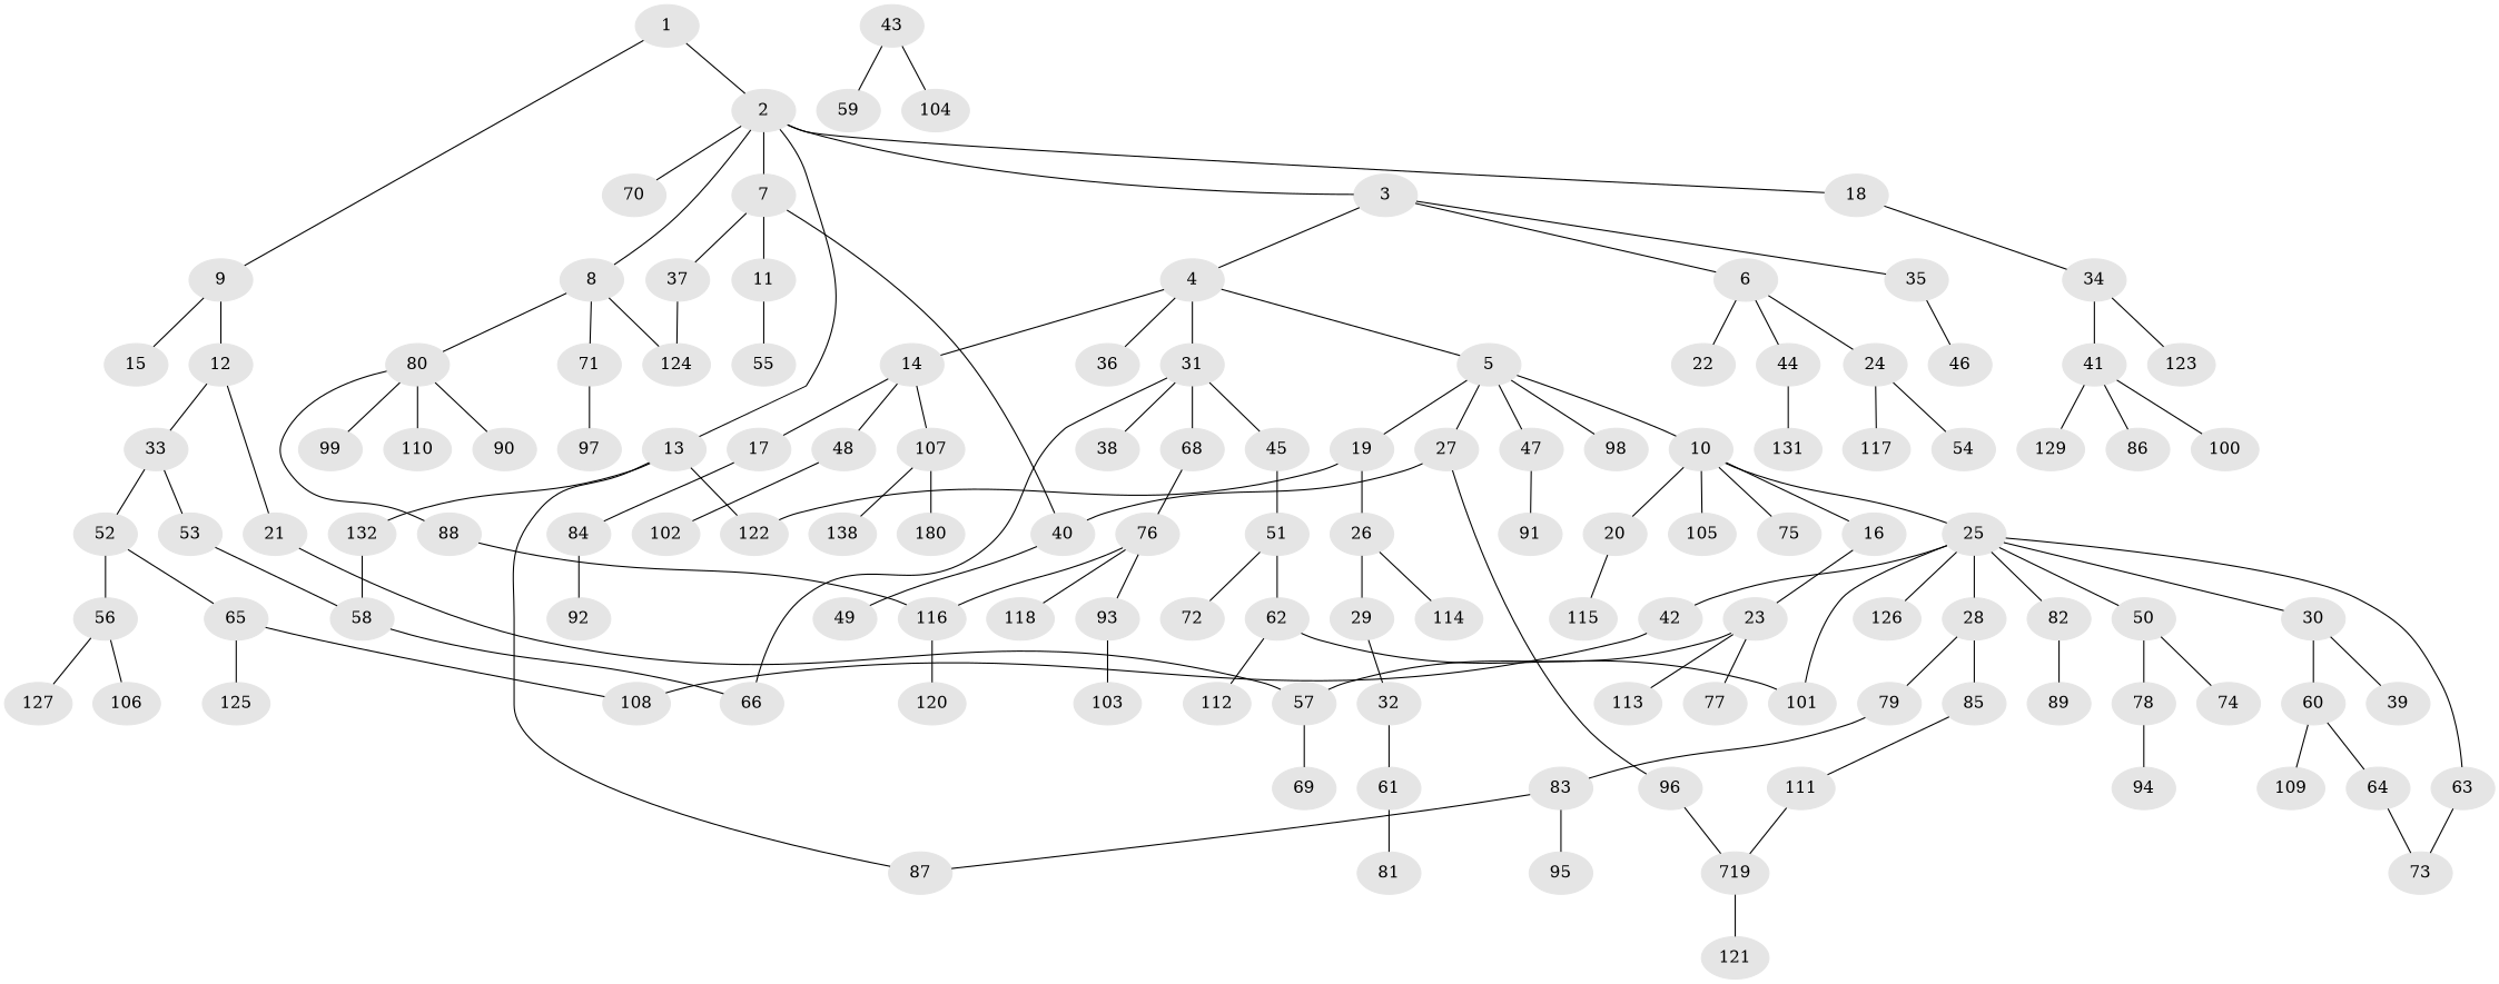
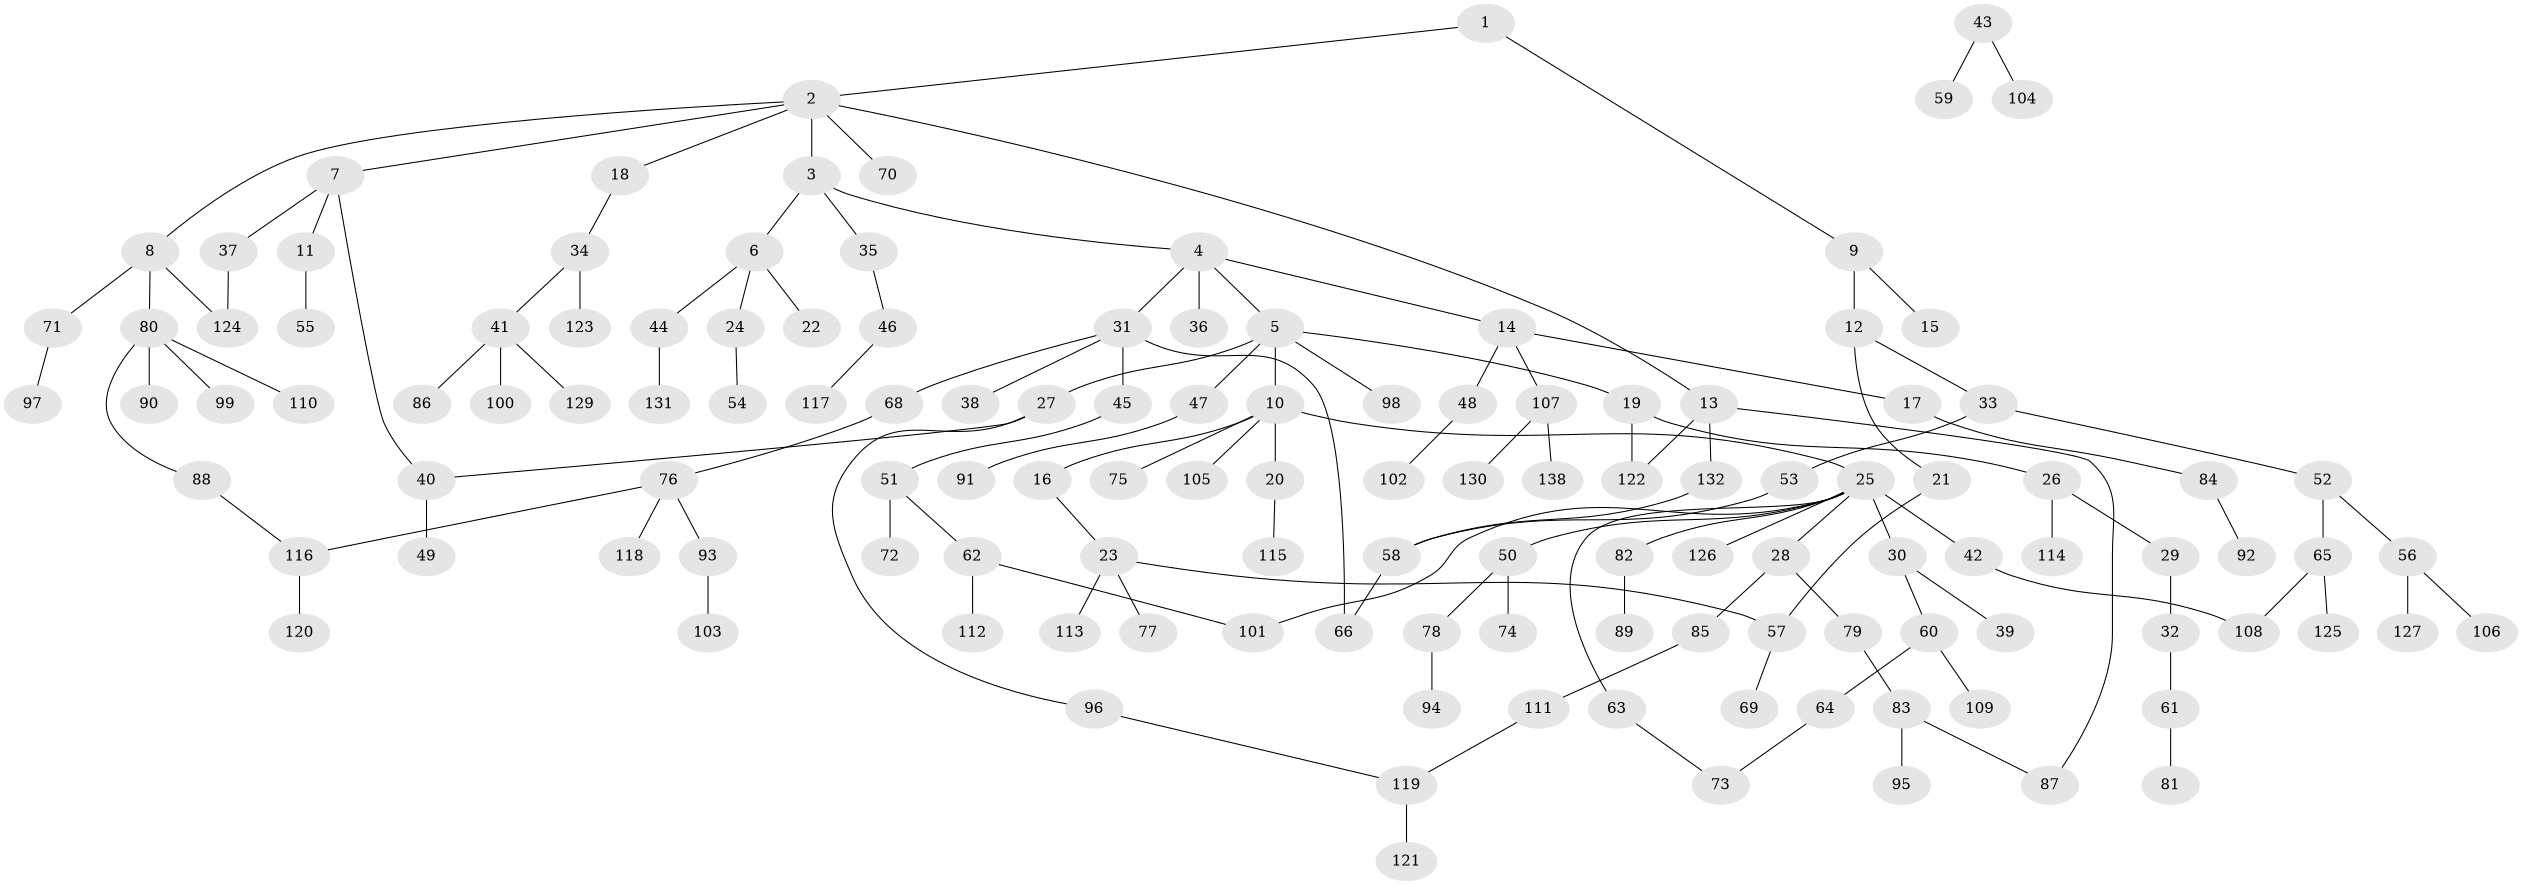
  graph {
    node [color=gray90 style=filled]
    1
    2
    9
    3
    7
    8
    13
    18
    70
    12
    15
    4
    6
    35
    11
    37
    40
    71
    80
    124
    87
    122
    132
    34
    5
    14
    31
    36
    22
    24
    44
    46
    10
    19
    27
    47
    98
    17
    48
    107
    38
    45
    66
    68
    16
    20
    25
    75
    105
    26
    96
    91
    54
    117
    131
    55
    49
    97
    88
    90
    99
    110
    21
    33
    23
    115
    28
    30
    42
    50
    63
    82
    101
    126
    57
    52
    53
    58
    84
    102
    n81 [label=138]
-   130 [label=180]
+   130
    77
    113
    92
    41
    123
    29
    114
    69
    79
    85
    39
    60
    108
    74
    78
    73
    89
    32
-   119 [label=719]
+   119
    83
    111
    61
    64
    109
    51
    76
    81
    56
    65
    86
    100
    129
    43
    59
    104
    62
    72
    94
    112
    106
    127
    125
    93
    116
    118
    103
    120
    95
    121
    1 -- 2
    1 -- 9
    2 -- 3
    2 -- 7
    2 -- 8
    2 -- 13
    2 -- 18
    2 -- 70
    9 -- 12
    9 -- 15
    3 -- 4
    3 -- 6
    3 -- 35
    7 -- 11
    7 -- 37
    7 -- 40
    8 -- 71
    8 -- 80
    8 -- 124
    13 -- 87
    13 -- 122
    13 -- 132
    18 -- 34
    12 -- 21
    12 -- 33
    4 -- 5
    4 -- 14
    4 -- 31
    4 -- 36
    6 -- 22
    6 -- 24
    6 -- 44
    35 -- 46
    11 -- 55
    37 -- 124
    40 -- 49
    71 -- 97
    80 -- 88
    80 -- 90
    80 -- 99
    80 -- 110
    132 -- 58
    34 -- 41
    34 -- 123
    5 -- 10
    5 -- 19
    5 -- 27
    5 -- 47
    5 -- 98
    14 -- 17
    14 -- 48
    14 -- 107
    31 -- 38
    31 -- 45
    31 -- 66
    31 -- 68
    24 -- 54
-   24 -- 117
+   46 -- 117
    44 -- 131
    10 -- 16
    10 -- 20
    10 -- 25
    10 -- 75
    10 -- 105
    19 -- 122
    19 -- 26
    27 -- 40
    27 -- 96
    47 -- 91
    17 -- 84
    48 -- 102
    107 -- n81
    107 -- 130
    45 -- 51
    68 -- 76
    16 -- 23
    20 -- 115
    25 -- 28
    25 -- 30
    25 -- 42
    25 -- 50
    25 -- 63
    25 -- 82
    25 -- 101
    25 -- 126
    26 -- 29
    26 -- 114
    96 -- 119
    88 -- 116
    21 -- 57
    33 -- 52
    33 -- 53
    23 -- 57
    23 -- 77
    23 -- 113
    28 -- 79
    28 -- 85
    30 -- 39
    30 -- 60
    42 -- 108
    50 -- 74
    50 -- 78
    63 -- 73
    82 -- 89
    57 -- 69
    52 -- 56
    52 -- 65
    53 -- 58
    58 -- 66
    84 -- 92
    41 -- 86
    41 -- 100
    41 -- 129
    29 -- 32
    79 -- 83
    85 -- 111
    60 -- 64
    60 -- 109
    78 -- 94
    32 -- 61
    119 -- 121
    83 -- 87
    83 -- 95
    111 -- 119
    61 -- 81
    64 -- 73
    51 -- 62
    51 -- 72
    76 -- 93
    76 -- 116
    76 -- 118
    56 -- 106
    56 -- 127
    65 -- 108
    65 -- 125
    43 -- 59
    43 -- 104
    62 -- 101
    62 -- 112
    93 -- 103
    116 -- 120
  }
